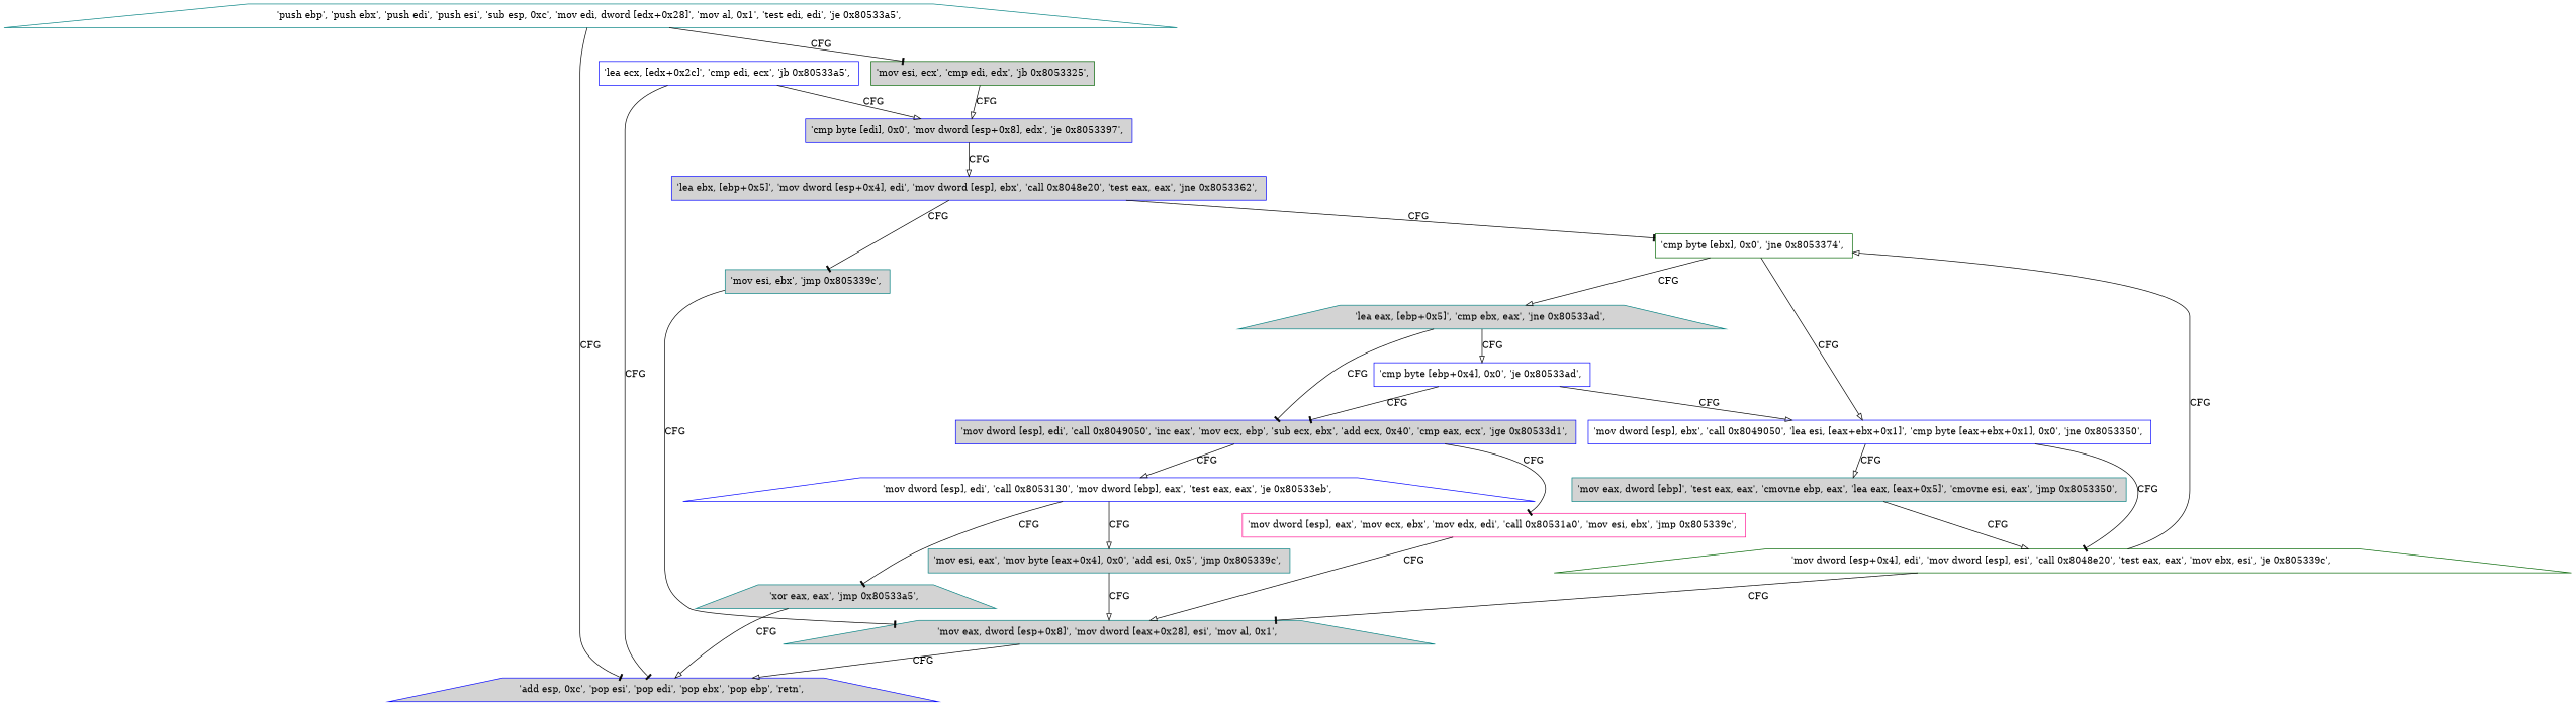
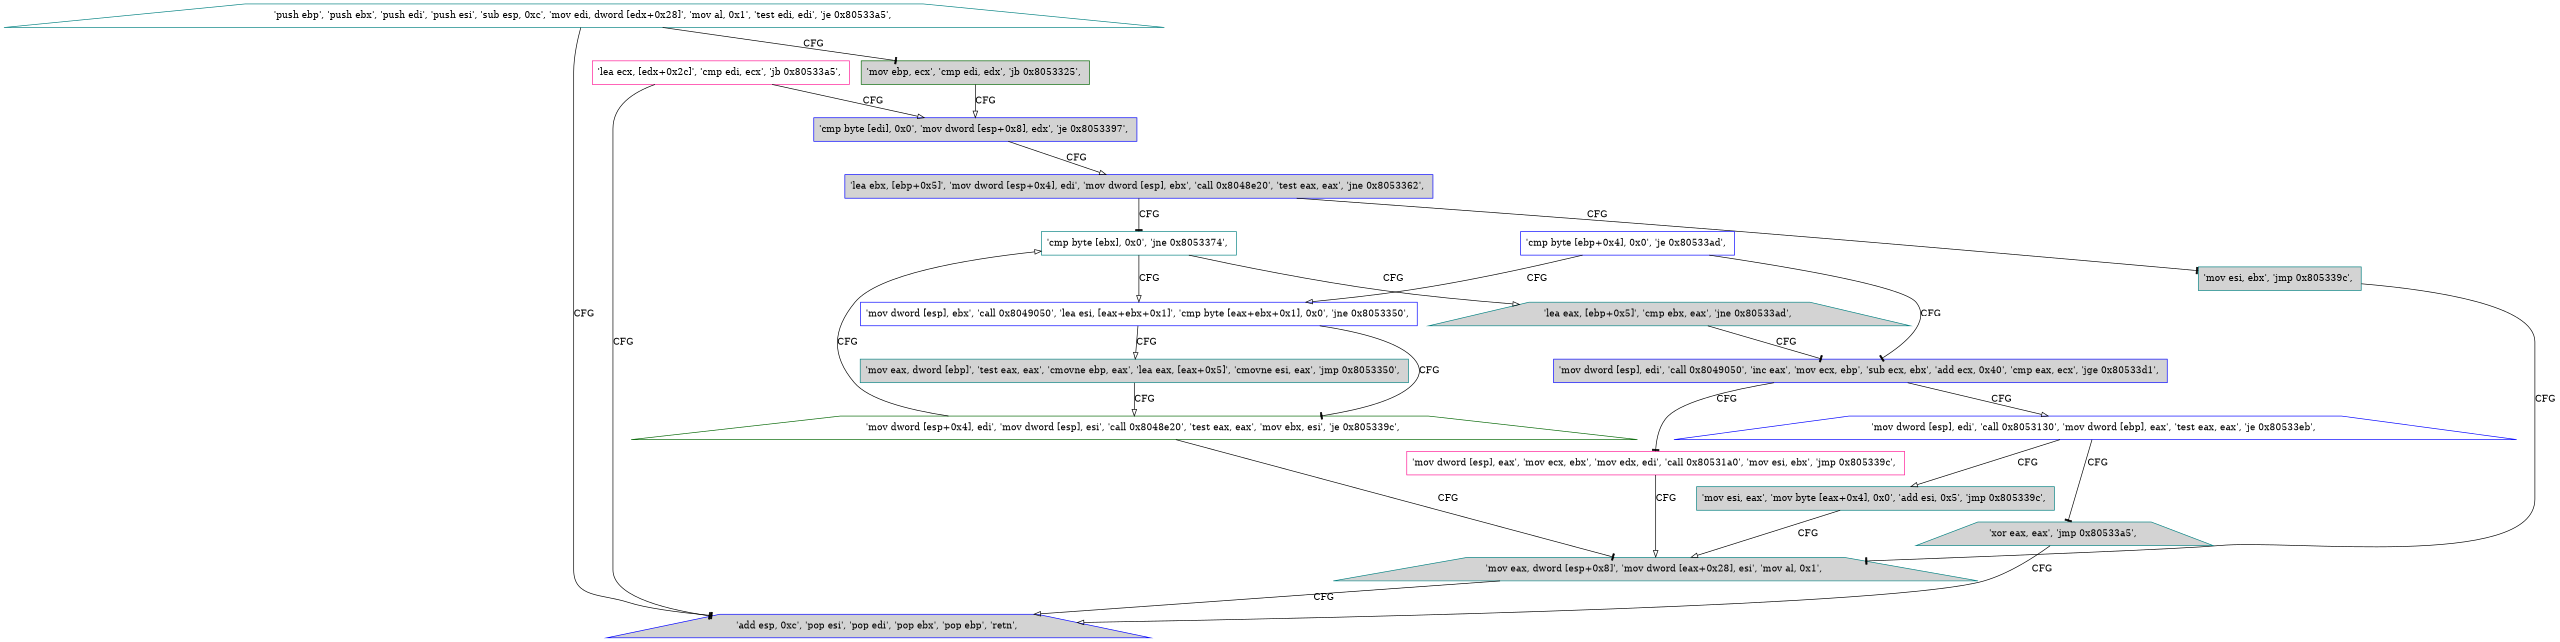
  digraph {
    node [color=teal fillcolor=lightgrey shape=box style=filled]
    edge [arrowhead=onormal]
    n1 [fillcolor=white label="'push ebp', 'push ebx', 'push edi', 'push esi', 'sub esp, 0xc', 'mov edi, dword [edx+0x28]', 'mov al, 0x1', 'test edi, edi', 'je 0x80533a5', " shape=trapezium]
    n2 [color=blue label="'add esp, 0xc', 'pop esi', 'pop edi', 'pop ebx', 'pop ebp', 'retn', " shape=trapezium]
-   n3 [color=darkgreen label="'mov esi, ecx', 'cmp edi, edx', 'jb 0x8053325',"]
+   n3 [color=darkgreen label="'mov ebp, ecx', 'cmp edi, edx', 'jb 0x8053325', "]
    n4 [color=blue label="'cmp byte [edi], 0x0', 'mov dword [esp+0x8], edx', 'je 0x8053397', "]
    n5 [color=blue label="'lea ebx, [ebp+0x5]', 'mov dword [esp+0x4], edi', 'mov dword [esp], ebx', 'call 0x8048e20', 'test eax, eax', 'jne 0x8053362', "]
-   n6 [color=blue fillcolor=white label="'lea ecx, [edx+0x2c]', 'cmp edi, ecx', 'jb 0x80533a5', "]
-   n7 [color=darkgreen fillcolor=white label="'cmp byte [ebx], 0x0', 'jne 0x8053374', "]
+   n6 [color=deeppink fillcolor=white label="'lea ecx, [edx+0x2c]', 'cmp edi, ecx', 'jb 0x80533a5', "]
+   n7 [fillcolor=white label="'cmp byte [ebx], 0x0', 'jne 0x8053374', "]
    n8 [label="'mov esi, ebx', 'jmp 0x805339c', "]
    n9 [label="'mov eax, dword [esp+0x8]', 'mov dword [eax+0x28], esi', 'mov al, 0x1', " shape=trapezium]
    n10 [color=blue fillcolor=white label="'mov dword [esp], ebx', 'call 0x8049050', 'lea esi, [eax+ebx+0x1]', 'cmp byte [eax+ebx+0x1], 0x0', 'jne 0x8053350', "]
    n11 [label="'lea eax, [ebp+0x5]', 'cmp ebx, eax', 'jne 0x80533ad', " shape=trapezium]
    n12 [color=darkgreen fillcolor=white label="'mov dword [esp+0x4], edi', 'mov dword [esp], esi', 'call 0x8048e20', 'test eax, eax', 'mov ebx, esi', 'je 0x805339c', " shape=trapezium]
    n13 [label="'mov eax, dword [ebp]', 'test eax, eax', 'cmovne ebp, eax', 'lea eax, [eax+0x5]', 'cmovne esi, eax', 'jmp 0x8053350', "]
    n14 [color=blue label="'mov dword [esp], edi', 'call 0x8049050', 'inc eax', 'mov ecx, ebp', 'sub ecx, ebx', 'add ecx, 0x40', 'cmp eax, ecx', 'jge 0x80533d1', "]
    n15 [color=blue fillcolor=white label="'cmp byte [ebp+0x4], 0x0', 'je 0x80533ad', "]
    n16 [color=blue fillcolor=white label="'mov dword [esp], edi', 'call 0x8053130', 'mov dword [ebp], eax', 'test eax, eax', 'je 0x80533eb', " shape=trapezium]
    n17 [color=deeppink fillcolor=white label="'mov dword [esp], eax', 'mov ecx, ebx', 'mov edx, edi', 'call 0x80531a0', 'mov esi, ebx', 'jmp 0x805339c', "]
    n18 [label="'xor eax, eax', 'jmp 0x80533a5', " shape=trapezium]
    n19 [label="'mov esi, eax', 'mov byte [eax+0x4], 0x0', 'add esi, 0x5', 'jmp 0x805339c', "]
    n1 -> n2 [arrowhead=tee label=CFG]
    n1 -> n3 [arrowhead=tee label=CFG]
    n3 -> n4 [label=CFG]
    n4 -> n5 [label=CFG]
    n5 -> n7 [arrowhead=tee label=CFG]
    n5 -> n8 [arrowhead=tee label=CFG]
    n6 -> n2 [arrowhead=tee label=CFG]
    n6 -> n4 [label=CFG]
    n7 -> n10 [label=CFG]
    n7 -> n11 [label=CFG]
    n8 -> n9 [arrowhead=tee label=CFG]
    n9 -> n2 [label=CFG]
    n10 -> n12 [arrowhead=tee label=CFG]
    n10 -> n13 [label=CFG]
    n11 -> n14 [arrowhead=tee label=CFG]
-   n11 -> n15 [label=CFG]
    n12 -> n7 [label=CFG]
    n12 -> n9 [arrowhead=tee label=CFG]
    n13 -> n12 [label=CFG]
    n14 -> n16 [label=CFG]
    n14 -> n17 [arrowhead=tee label=CFG]
    n15 -> n10 [label=CFG]
    n15 -> n14 [arrowhead=tee label=CFG]
    n16 -> n18 [arrowhead=tee label=CFG]
    n16 -> n19 [label=CFG]
    n17 -> n9 [label=CFG]
    n18 -> n2 [label=CFG]
    n19 -> n9 [label=CFG]
  }
